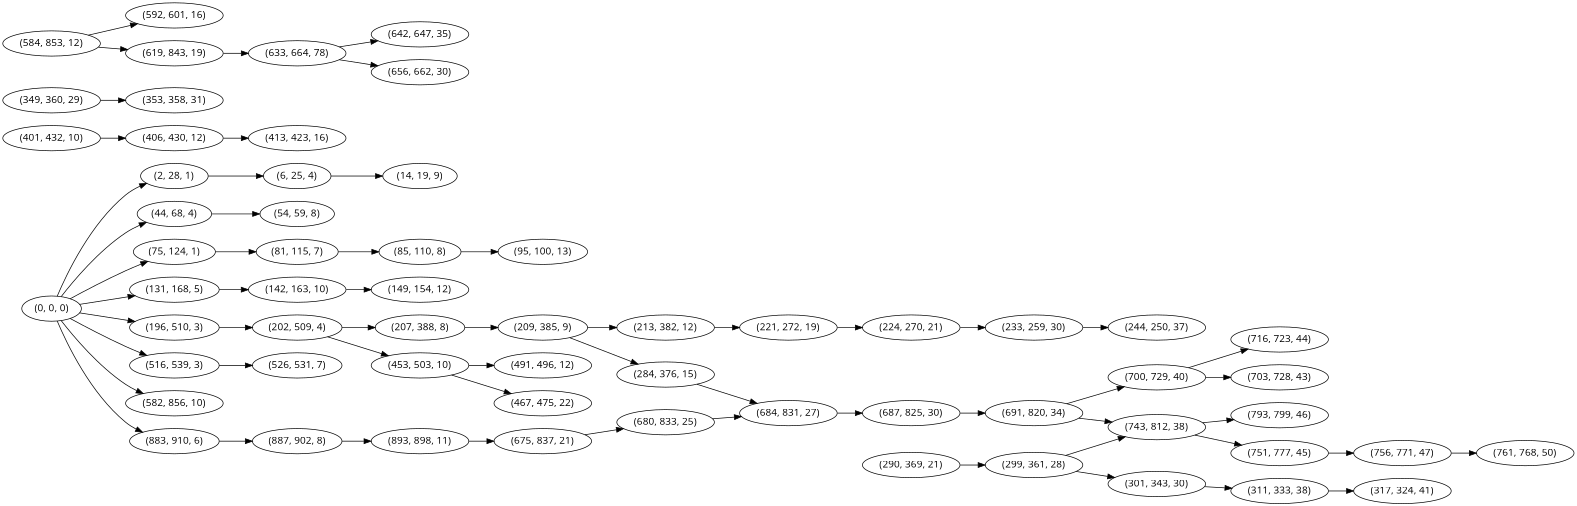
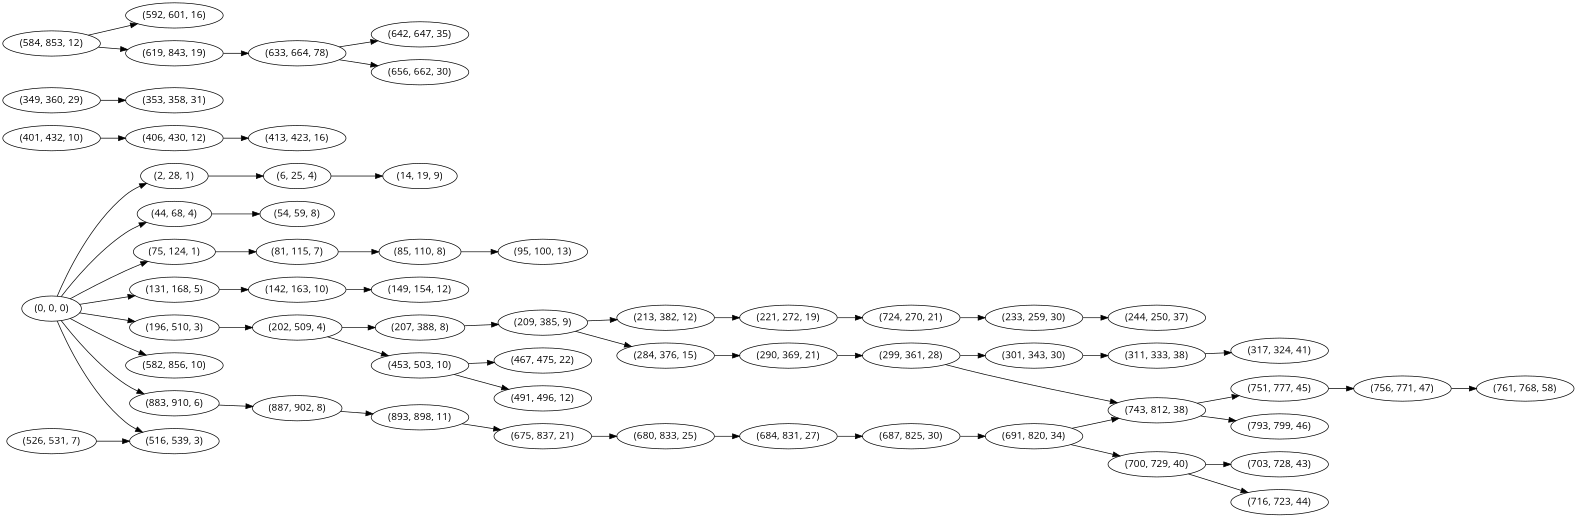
  digraph {
    fontname="Open Sans"
    rankdir=LR
    node [fontname="Open Sans"]
    edge [fontname="Open Sans"]
    "(0, 0, 0)"
    "(2, 28, 1)"
    "(44, 68, 4)"
    "(75, 124, 1)"
    "(131, 168, 5)"
    "(196, 510, 3)"
    "(516, 539, 3)"
    "(582, 856, 10)"
    "(883, 910, 6)"
    "(6, 25, 4)"
    "(54, 59, 8)"
    "(81, 115, 7)"
    "(142, 163, 10)"
    "(202, 509, 4)"
    "(526, 531, 7)"
    n16 [label="(887, 902, 8)"]
    "(14, 19, 9)"
    "(85, 110, 8)"
    "(95, 100, 13)"
    "(149, 154, 12)"
    "(207, 388, 8)"
    "(453, 503, 10)"
    "(209, 385, 9)"
    "(401, 432, 10)"
    "(406, 430, 12)"
    "(467, 475, 22)"
    "(491, 496, 12)"
    "(213, 382, 12)"
    "(284, 376, 15)"
    "(221, 272, 19)"
-   "(224, 270, 21)"
+   "(224, 270, 21)" [label="(724, 270, 21)"]
    "(290, 369, 21)"
    "(233, 259, 30)"
    "(244, 250, 37)"
    "(299, 361, 28)"
    "(301, 343, 30)"
    "(743, 812, 38)"
    "(311, 333, 38)"
    "(349, 360, 29)"
    "(353, 358, 31)"
    "(317, 324, 41)"
    "(413, 423, 16)"
    "(584, 853, 12)"
    "(592, 601, 16)"
    "(619, 843, 19)"
    n46 [label="(633, 664, 78)"]
    "(642, 647, 35)"
    "(656, 662, 30)"
    "(675, 837, 21)"
    "(680, 833, 25)"
    "(684, 831, 27)"
    "(687, 825, 30)"
    "(691, 820, 34)"
    "(700, 729, 40)"
    n55 [label="(703, 728, 43)"]
    "(716, 723, 44)"
    "(751, 777, 45)"
    "(793, 799, 46)"
    "(756, 771, 47)"
-   "(761, 768, 50)"
+   "(761, 768, 50)" [label="(761, 768, 58)"]
    "(893, 898, 11)"
    "(0, 0, 0)" -> "(2, 28, 1)"
    "(0, 0, 0)" -> "(44, 68, 4)"
    "(0, 0, 0)" -> "(75, 124, 1)"
    "(0, 0, 0)" -> "(131, 168, 5)"
    "(0, 0, 0)" -> "(196, 510, 3)"
    "(0, 0, 0)" -> "(516, 539, 3)"
    "(0, 0, 0)" -> "(582, 856, 10)"
    "(0, 0, 0)" -> "(883, 910, 6)"
    "(2, 28, 1)" -> "(6, 25, 4)"
    "(44, 68, 4)" -> "(54, 59, 8)"
    "(75, 124, 1)" -> "(81, 115, 7)"
    "(131, 168, 5)" -> "(142, 163, 10)"
    "(196, 510, 3)" -> "(202, 509, 4)"
-   "(516, 539, 3)" -> "(526, 531, 7)"
+   "(526, 531, 7)" -> "(516, 539, 3)"
    "(883, 910, 6)" -> n16
    "(6, 25, 4)" -> "(14, 19, 9)"
    "(81, 115, 7)" -> "(85, 110, 8)"
    "(142, 163, 10)" -> "(149, 154, 12)"
    "(202, 509, 4)" -> "(207, 388, 8)"
    "(202, 509, 4)" -> "(453, 503, 10)"
    n16 -> "(893, 898, 11)"
    "(85, 110, 8)" -> "(95, 100, 13)"
    "(207, 388, 8)" -> "(209, 385, 9)"
    "(453, 503, 10)" -> "(467, 475, 22)"
    "(453, 503, 10)" -> "(491, 496, 12)"
    "(209, 385, 9)" -> "(213, 382, 12)"
    "(209, 385, 9)" -> "(284, 376, 15)"
    "(401, 432, 10)" -> "(406, 430, 12)"
    "(406, 430, 12)" -> "(413, 423, 16)"
    "(213, 382, 12)" -> "(221, 272, 19)"
-   "(284, 376, 15)" -> "(684, 831, 27)"
+   "(284, 376, 15)" -> "(290, 369, 21)"
    "(221, 272, 19)" -> "(224, 270, 21)"
    "(224, 270, 21)" -> "(233, 259, 30)"
    "(290, 369, 21)" -> "(299, 361, 28)"
    "(233, 259, 30)" -> "(244, 250, 37)"
    "(299, 361, 28)" -> "(301, 343, 30)"
    "(299, 361, 28)" -> "(743, 812, 38)"
    "(301, 343, 30)" -> "(311, 333, 38)"
    "(743, 812, 38)" -> "(751, 777, 45)"
    "(743, 812, 38)" -> "(793, 799, 46)"
    "(311, 333, 38)" -> "(317, 324, 41)"
    "(349, 360, 29)" -> "(353, 358, 31)"
    "(584, 853, 12)" -> "(592, 601, 16)"
    "(584, 853, 12)" -> "(619, 843, 19)"
    "(619, 843, 19)" -> n46
    n46 -> "(642, 647, 35)"
    n46 -> "(656, 662, 30)"
    "(675, 837, 21)" -> "(680, 833, 25)"
    "(680, 833, 25)" -> "(684, 831, 27)"
    "(684, 831, 27)" -> "(687, 825, 30)"
    "(687, 825, 30)" -> "(691, 820, 34)"
    "(691, 820, 34)" -> "(743, 812, 38)"
    "(691, 820, 34)" -> "(700, 729, 40)"
    "(700, 729, 40)" -> n55
    "(700, 729, 40)" -> "(716, 723, 44)"
    "(751, 777, 45)" -> "(756, 771, 47)"
    "(756, 771, 47)" -> "(761, 768, 50)"
    "(893, 898, 11)" -> "(675, 837, 21)"
  }
